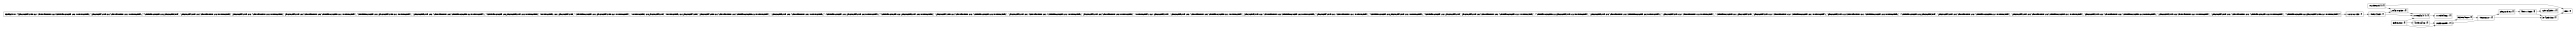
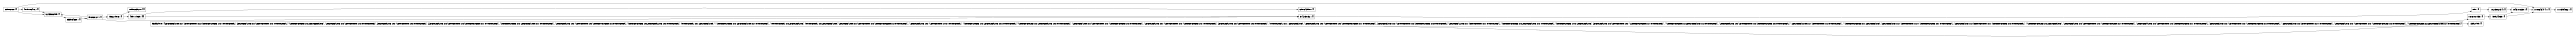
  digraph {
    rankdir=LR
    node [shape=record]
    n1 [label="407906416 - []"]
    n2 [label="1223368295 - []"]
    n3 [label="533564660 - []"]
    n4 [label="798266127 - []"]
    n5 [label="256221516 - []"]
    n6 [label="374283132 - []"]
    n7 [label="499711569 - []"]
+   n8 [label="1855023920 - []"]
    n9 [label="exit - []"]
    n10 [label="1291642991 - []"]
    n11 [label="1028502734 - []"]
    n12 [label="2043108250 - []"]
    n13 [label="532532918 - [(JECACHESIZE && !SEQUENTIAL && SHAREDCACHE && !DUPLICATES), (JECACHESIZE && SEQUENTIAL && !DUPLICATES), (SHAREDCACHE && JECACHESIZE), (!JECACHESIZE && SEQUENTIAL && DUPLICATES), (JECACHESIZE && !SEQUENTIAL && DUPLICATES), (JECACHESIZE && SEQUENTIAL && SHAREDCACHE && !DUPLICATES), (SHAREDCACHE && !JECACHESIZE && !DUPLICATES), (!JECACHESIZE && !SEQUENTIAL && SHAREDCACHE && DUPLICATES), (SHAREDCACHE && JECACHESIZE && DUPLICATES), (DUPLICATES && !JECACHESIZE), (!SHAREDCACHE && !JECACHESIZE && !DUPLICATES), (!DUPLICATES && JECACHESIZE), (DUPLICATES && JECACHESIZE), (JECACHESIZE && SEQUENTIAL && SHAREDCACHE && DUPLICATES), (!JECACHESIZE && !SEQUENTIAL && !DUPLICATES), (!SHAREDCACHE && !JECACHESIZE && DUPLICATES), (SHAREDCACHE && !JECACHESIZE && DUPLICATES), (!JECACHESIZE && SEQUENTIAL && !SHAREDCACHE && DUPLICATES), (!JECACHESIZE && !SEQUENTIAL && !SHAREDCACHE && !DUPLICATES), (JECACHESIZE && SEQUENTIAL && DUPLICATES), (!DUPLICATES && !JECACHESIZE), (!JECACHESIZE && !SEQUENTIAL && SHAREDCACHE && !DUPLICATES), (JECACHESIZE && !SEQUENTIAL && SHAREDCACHE && DUPLICATES), (JECACHESIZE && !SEQUENTIAL && !DUPLICATES), (SHAREDCACHE && JECACHESIZE && !DUPLICATES), (SHAREDCACHE && !JECACHESIZE), (JECACHESIZE && SEQUENTIAL && !SHAREDCACHE && !DUPLICATES), (!SHAREDCACHE && JECACHESIZE && DUPLICATES), (!JECACHESIZE && SEQUENTIAL && SHAREDCACHE && DUPLICATES), (!JECACHESIZE && !SEQUENTIAL && DUPLICATES), (!SHAREDCACHE && !JECACHESIZE), (JECACHESIZE && !SEQUENTIAL && !SHAREDCACHE && !DUPLICATES), (JECACHESIZE && SEQUENTIAL && !SHAREDCACHE && DUPLICATES), (!SHAREDCACHE && JECACHESIZE), (!JECACHESIZE && SEQUENTIAL && !SHAREDCACHE && !DUPLICATES), (!JECACHESIZE && SEQUENTIAL && SHAREDCACHE && !DUPLICATES), (JECACHESIZE && !SEQUENTIAL && !SHAREDCACHE && DUPLICATES), (!JECACHESIZE && SEQUENTIAL && !DUPLICATES), (!JECACHESIZE && !SEQUENTIAL && !SHAREDCACHE && DUPLICATES), (!SHAREDCACHE && JECACHESIZE && !DUPLICATES)]"]
    n14 [label="1616161033 - []"]
+   n15 [label="72392799 - []"]
    n16 [label="1008646474 - []"]
    n17 [label="1110354862 - []"]
    n18 [label="32908282 - []"]
    n19 [label="150924365 - []"]
    n1 -> n2
    n2 -> n3
    n3 -> n4
    n4 -> n2
    n4 -> n5
    n4 -> n6
    n5 -> n7
+   n5 -> n8
    n6 -> n9
    n7 -> n6
    n7 -> n10
-   n11 -> n9
+   n9 -> n11
    n11 -> n12
    n12 -> n16
    n13 -> n14
+   n13 -> n15
    n14 -> n19
    n16 -> n17
    n18 -> n1
    n18 -> n2
    n18 -> n16
    n19 -> n12
    n19 -> n16
  }
